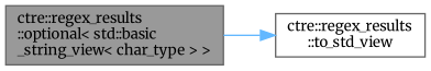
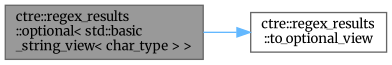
  digraph {
    rankdir=LR
    fontname=Merriweather
    node [fontname=Merriweather fontsize=10 shape=box style=filled]
    n1 [color=gray40 fillcolor=grey60 fontcolor=black height=0.2 label="ctre::regex_results\l::optional\< std::basic\l_string_view\< char_type \> \>" width=0.4]
-   n2 [color=grey40 fillcolor=white height=0.2 label="ctre::regex_results\l::to_std_view" width=0.4]
+   n2 [color=grey40 fillcolor=white height=0.2 label="ctre::regex_results\l::to_optional_view" width=0.4]
    n1 -> n2 [color=steelblue1 fontname=Merriweather fontsize=10 labelfontname=Helvetica labelfontsize=10 style=solid]
  }
